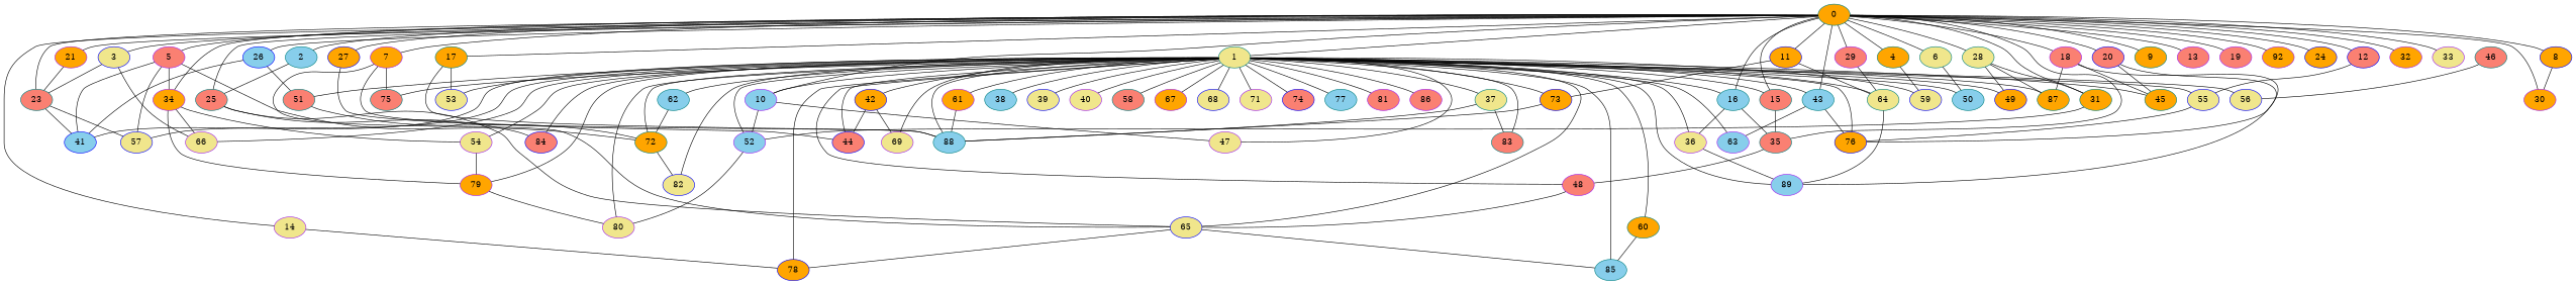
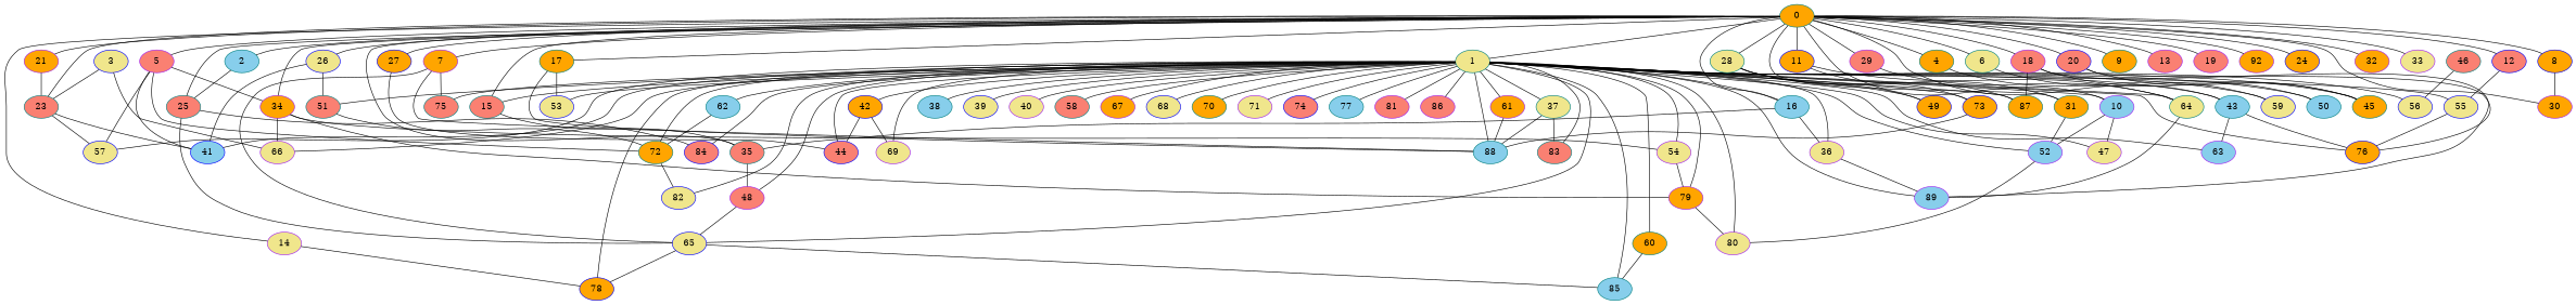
  graph {
    fontname="DejaVu Serif"
    node [color=teal fillcolor=orange fontname="DejaVu Serif" style=filled]
    edge [fontname="DejaVu Serif"]
    1 [fillcolor=khaki]
    0
    2 [fillcolor=skyblue]
    3 [color=blue fillcolor=khaki]
    4
    5 [color=purple fillcolor=salmon]
    6 [fillcolor=khaki]
    7 [color=purple]
    8 [color=blue]
    9
    10 [color=purple fillcolor=skyblue]
    11 [color=blue]
    12 [color=blue fillcolor=salmon]
    13 [color=purple fillcolor=salmon]
    14 [color=purple fillcolor=khaki]
    15 [fillcolor=salmon]
    16 [fillcolor=skyblue]
    17
    18 [color=purple fillcolor=salmon]
    19 [color=purple fillcolor=salmon]
    20 [color=blue fillcolor=salmon]
    21 [color=purple]
    n23 [color=purple label=92]
    23 [fillcolor=salmon]
    24 [color=blue]
    25 [fillcolor=salmon]
-   26 [color=blue fillcolor=skyblue]
+   26 [color=blue fillcolor=khaki]
    27 [color=blue]
    28 [fillcolor=khaki]
    29 [color=purple fillcolor=salmon]
    30 [color=purple]
    31
    32 [color=purple]
    33 [color=purple fillcolor=khaki]
    34 [color=purple]
    35 [fillcolor=salmon]
    43 [fillcolor=skyblue]
    36 [color=purple fillcolor=khaki]
    37 [fillcolor=khaki]
    38 [fillcolor=skyblue]
    39 [color=blue fillcolor=khaki]
    40 [color=purple fillcolor=khaki]
    41 [color=blue fillcolor=skyblue]
    42 [color=blue]
    44 [color=blue fillcolor=salmon]
    45
    47 [color=purple fillcolor=khaki]
    48 [color=purple fillcolor=salmon]
    49 [color=blue]
    50 [fillcolor=skyblue]
    51 [fillcolor=salmon]
    52 [color=purple fillcolor=skyblue]
    53 [color=blue fillcolor=khaki]
    54 [color=purple fillcolor=khaki]
    55 [color=blue fillcolor=khaki]
    56 [color=blue fillcolor=khaki]
    57 [color=blue fillcolor=khaki]
    58 [fillcolor=salmon]
    59 [color=blue fillcolor=khaki]
    60
    61 [color=purple]
    62 [fillcolor=skyblue]
    63 [color=purple fillcolor=skyblue]
    64 [fillcolor=khaki]
    65 [color=blue fillcolor=khaki]
    66 [color=purple fillcolor=khaki]
    67 [color=purple]
    68 [color=blue fillcolor=khaki]
    69 [color=purple fillcolor=khaki]
+   70
    71 [color=purple fillcolor=khaki]
    72
    73 [color=blue]
    74 [color=blue fillcolor=salmon]
    75 [fillcolor=salmon]
    76 [color=blue]
    77 [fillcolor=skyblue]
    78 [color=blue]
    79 [color=purple]
    80 [color=purple fillcolor=khaki]
    81 [color=purple fillcolor=salmon]
    82 [color=blue fillcolor=khaki]
    83 [fillcolor=salmon]
    84 [color=blue fillcolor=salmon]
    85 [fillcolor=skyblue]
    86 [color=purple fillcolor=salmon]
    87
    88 [fillcolor=skyblue]
    89 [color=purple fillcolor=skyblue]
    46 [fillcolor=salmon]
    1 -- 10
    1 -- 15
    1 -- 16
    1 -- 43
    1 -- 36
    1 -- 37
    1 -- 38
    1 -- 39
    1 -- 40
    1 -- 41
    1 -- 42
    1 -- 44
    1 -- 45
    1 -- 47
    1 -- 48
    1 -- 49
    1 -- 50
    1 -- 51
    1 -- 52
    1 -- 53
    1 -- 54
    1 -- 55
    1 -- 56
    1 -- 57
    1 -- 58
    1 -- 59
    1 -- 60
    1 -- 61
    1 -- 62
    1 -- 63
    1 -- 64
    1 -- 65
    1 -- 66
    1 -- 67
    1 -- 68
    1 -- 69
+   1 -- 70
    1 -- 71
    1 -- 72
    1 -- 73
    1 -- 74
    1 -- 75
    1 -- 76
    1 -- 77
    1 -- 78
    1 -- 79
    1 -- 80
    1 -- 81
    1 -- 82
    1 -- 83
    1 -- 84
    1 -- 85
    1 -- 86
    1 -- 87
    1 -- 88
    1 -- 89
    0 -- 1
    0 -- 2
-   0 -- 3
    0 -- 4
    0 -- 5
    0 -- 6
    0 -- 7
    0 -- 8
    0 -- 9
    0 -- 10
    0 -- 11
    0 -- 12
    0 -- 13
    0 -- 14
    0 -- 15
    0 -- 16
    0 -- 17
    0 -- 18
    0 -- 19
    0 -- 20
    0 -- 21
    0 -- n23
    0 -- 23
    0 -- 24
    0 -- 25
    0 -- 26
    0 -- 27
    0 -- 28
    0 -- 29
    0 -- 30
    0 -- 31
    0 -- 32
    0 -- 33
    0 -- 34
    0 -- 35
    0 -- 43
    2 -- 25
    3 -- 23
    3 -- 66
    4 -- 59
    5 -- 34
    5 -- 41
    5 -- 57
    5 -- 72
    6 -- 50
    7 -- 65
    7 -- 75
    7 -- 88
    8 -- 30
    10 -- 47
    10 -- 52
    11 -- 64
    11 -- 73
    12 -- 55
    14 -- 78
    15 -- 35
    16 -- 35
    16 -- 36
    17 -- 53
    17 -- 88
    18 -- 45
    18 -- 87
    18 -- 89
    20 -- 45
    20 -- 76
    21 -- 23
    23 -- 41
    23 -- 57
    25 -- 65
    25 -- 84
    26 -- 41
    26 -- 51
    27 -- 44
    28 -- 31
    28 -- 49
    28 -- 87
    29 -- 64
    31 -- 52
    34 -- 54
    34 -- 66
    34 -- 79
    35 -- 48
    43 -- 63
    43 -- 76
    36 -- 89
    37 -- 83
    37 -- 88
    42 -- 44
    42 -- 69
    48 -- 65
    51 -- 72
    52 -- 80
    54 -- 79
    55 -- 76
    60 -- 85
    61 -- 88
    62 -- 72
    64 -- 89
    65 -- 78
    65 -- 85
    72 -- 82
    73 -- 88
    79 -- 80
    46 -- 56
  }
